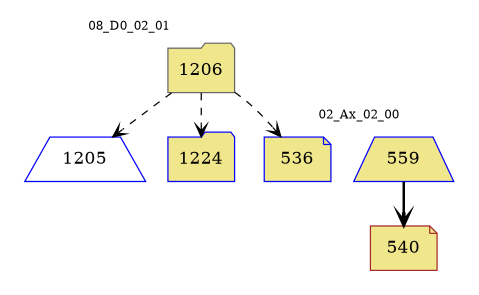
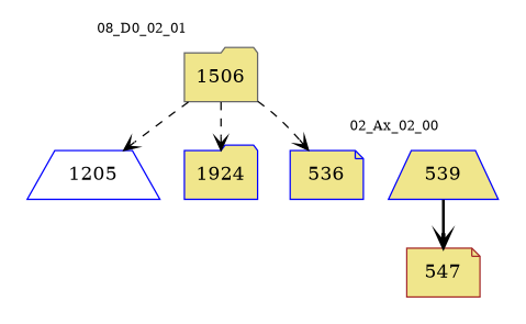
  digraph {
    node [color=blue fillcolor=khaki shape=trapezium style=filled]
    edge [arrowhead=vee color=black style=dashed]
-   n1 [label=559]
+   n1 [label=539]
    n2 [label=536 shape=note]
-   n3 [color=brown label=540 shape=note]
-   n4 [color=gray40 label=1206 shape=folder]
+   n3 [color=brown label=547 shape=note]
+   n4 [color=gray40 label=1506 shape=folder]
    n5 [fillcolor=white label=1205]
-   n6 [label=1224 shape=folder]
+   n6 [label=1924 shape=folder]
    subgraph cluster_1 {
      color=white
      fontsize=10
      label="02_Ax_02_00"
      n1
      n2
      n3
    }
    subgraph cluster_2 {
      color=white
      fontsize=10
      label="08_D0_02_01"
      n4
      n5
      n6
    }
    n1 -> n3 [style=bold]
    n4 -> n2
    n4 -> n5
    n4 -> n6
  }
